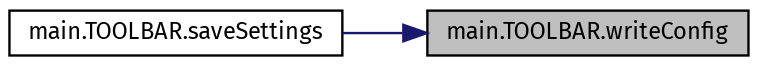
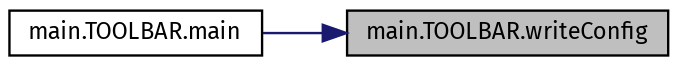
  digraph {
    rankdir=RL
    fontname="Fira Sans"
    node [color=black fontname="Fira Sans" fontsize=10 shape=record style=filled]
    n1 [fillcolor=grey75 fontcolor=black height=0.2 label="main.TOOLBAR.writeConfig" width=0.4]
-   n2 [fillcolor=white height=0.2 label="main.TOOLBAR.saveSettings" width=0.4]
+   n2 [fillcolor=white height=0.2 label="main.TOOLBAR.main" width=0.4]
    n1 -> n2 [color=midnightblue dir=back fontname="Fira Sans" fontsize=10 labelfontname=Helvetica labelfontsize=10 style=solid]
  }
